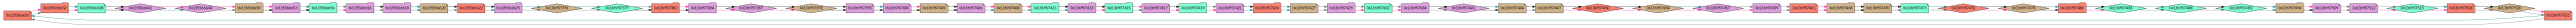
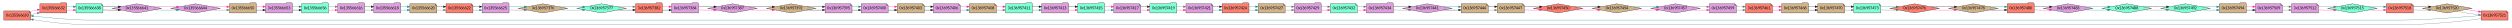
  digraph {
    fontname="IBM Plex Sans"
    rankdir=LR
    node [fillcolor=plum fontname="IBM Plex Sans" shape=note style=filled]
    edge [color=black fontname="IBM Plex Sans"]
    n1 [fillcolor=salmon label="0x135566630"]
    n2 [fillcolor=salmon label="0x135566632" shape=folder]
    n3 [fillcolor=aquamarine label="0x135566638"]
    n4 [label="0x135566641" shape=diamond]
    n5 [label="0x135566644" shape=diamond]
    n6 [fillcolor=tan label="0x135566650" shape=folder]
    n7 [label="0x135566653" shape=folder]
    n8 [fillcolor=aquamarine label="0x135566656" shape=folder]
    n9 [label="0x135566616" shape=folder]
    n10 [label="0x135566618" shape=folder]
    n11 [fillcolor=tan label="0x135566620"]
    n12 [fillcolor=salmon label="0x135566622"]
    n13 [label="0x135566625" shape=folder]
    n14 [fillcolor=tan label="0x136957376" shape=diamond]
    n15 [fillcolor=aquamarine label="0x136957377" shape=diamond]
    n16 [fillcolor=salmon label="0x136957382" shape=folder]
    n17 [label="0x136957384" shape=folder]
    n18 [label="0x136957387" shape=diamond]
    n19 [fillcolor=tan label="0x136957392" shape=diamond]
    n20 [label="0x136957395"]
    n21 [label="0x136957400"]
    n22 [fillcolor=tan label="0x136957403"]
    n23 [label="0x136957406"]
    n24 [fillcolor=tan label="0x136957408"]
    n25 [fillcolor=aquamarine label="0x136957411" shape=folder]
    n26 [label="0x136957413" shape=folder]
    n27 [fillcolor=aquamarine label="0x136957415" shape=folder]
    n28 [label="0x136957417"]
    n29 [fillcolor=aquamarine label="0x136957419" shape=folder]
    n30 [label="0x136957421"]
    n31 [fillcolor=salmon label="0x136957424" shape=folder]
    n32 [fillcolor=tan label="0x136957427"]
    n33 [label="0x136957429" shape=folder]
    n34 [fillcolor=aquamarine label="0x136957432"]
    n35 [label="0x136957434" shape=folder]
    n36 [label="0x136957441" shape=diamond]
    n37 [fillcolor=tan label="0x136957444"]
    n38 [fillcolor=tan label="0x136957447"]
    n39 [fillcolor=salmon label="0x136957450" shape=diamond]
    n40 [fillcolor=tan label="0x136957454" shape=diamond]
    n41 [label="0x136957457" shape=diamond]
    n42 [label="0x136957459"]
    n43 [fillcolor=salmon label="0x136957461"]
    n44 [fillcolor=tan label="0x136957468" shape=folder]
    n45 [fillcolor=tan label="0x136957470"]
    n46 [fillcolor=aquamarine label="0x136957473"]
    n47 [fillcolor=salmon label="0x136957476" shape=diamond]
    n48 [fillcolor=tan label="0x136957478" shape=diamond]
    n49 [fillcolor=salmon label="0x136957480" shape=folder]
-   n50 [fillcolor=aquamarine label="0x136957483" shape=diamond]
+   n50 [label="0x136957483" shape=diamond]
    n51 [fillcolor=aquamarine label="0x136957488" shape=diamond]
    n52 [fillcolor=aquamarine label="0x136957492" shape=diamond]
    n53 [fillcolor=tan label="0x136957494" shape=folder]
    n54 [label="0x136957509"]
    n55 [label="0x136957512"]
    n56 [fillcolor=aquamarine label="0x136957515" shape=diamond]
    n57 [fillcolor=salmon label="0x136957518"]
    n58 [fillcolor=tan label="0x136957520" shape=diamond]
    n59 [fillcolor=salmon label="0x136957521"]
    n1 -> n2 [color=gray40]
    n1 -> n2 [color=deeppink]
    n2 -> n3 [color=deeppink]
    n2 -> n3 [color=teal]
    n3 -> n4
    n3 -> n4
    n4 -> n5 [color=teal]
    n4 -> n5 [color=deeppink]
    n5 -> n6 [color=gray40]
    n5 -> n6 [color=deeppink]
    n6 -> n7
    n6 -> n7 [color=deeppink]
    n7 -> n8
    n7 -> n8 [color=teal]
    n8 -> n9 [color=deeppink]
    n8 -> n9 [color=gray40]
    n9 -> n10 [color=gray40]
    n9 -> n10
    n10 -> n11 [color=teal]
    n10 -> n11 [color=teal]
    n11 -> n12 [color=gray40]
    n11 -> n12
    n12 -> n13 [color=teal]
    n12 -> n13
    n13 -> n14 [color=gray40]
    n13 -> n14 [color=teal]
    n14 -> n15 [color=gray40]
    n14 -> n15 [color=teal]
    n15 -> n16
    n15 -> n16 [color=gray40]
    n16 -> n17
    n16 -> n17 [color=deeppink]
    n17 -> n18 [color=deeppink]
    n17 -> n18
    n18 -> n19 [color=deeppink]
    n18 -> n19
    n19 -> n20
    n19 -> n20
    n20 -> n21
    n20 -> n21 [color=teal]
    n21 -> n22
    n21 -> n22 [color=deeppink]
    n22 -> n23
    n22 -> n23
    n23 -> n24 [color=teal]
    n23 -> n24 [color=deeppink]
    n24 -> n25 [color=gray40]
    n24 -> n25 [color=deeppink]
    n25 -> n26 [color=teal]
    n25 -> n26
    n26 -> n27 [color=deeppink]
    n26 -> n27
    n27 -> n28 [color=teal]
    n27 -> n28 [color=deeppink]
    n28 -> n29 [color=deeppink]
    n28 -> n29
    n29 -> n30 [color=deeppink]
    n29 -> n30 [color=gray40]
    n30 -> n31 [color=teal]
    n30 -> n31
    n31 -> n32 [color=teal]
    n31 -> n32 [color=teal]
    n32 -> n33 [color=gray40]
    n32 -> n33 [color=gray40]
    n33 -> n34 [color=deeppink]
    n33 -> n34 [color=gray40]
    n34 -> n35 [color=deeppink]
    n34 -> n35 [color=gray40]
    n35 -> n36 [color=gray40]
    n35 -> n36
    n36 -> n37
    n36 -> n37 [color=teal]
    n37 -> n38 [color=gray40]
    n37 -> n38
    n38 -> n39 [color=deeppink]
    n38 -> n39
    n39 -> n40 [color=deeppink]
    n39 -> n40
    n40 -> n41 [color=deeppink]
    n40 -> n41 [color=teal]
    n41 -> n42 [color=deeppink]
    n41 -> n42 [color=gray40]
    n42 -> n43 [color=gray40]
    n42 -> n43 [color=gray40]
    n43 -> n44 [color=deeppink]
    n43 -> n44 [color=deeppink]
    n44 -> n45
    n44 -> n45
    n45 -> n46 [color=gray40]
    n45 -> n46
    n46 -> n47 [color=gray40]
    n46 -> n47 [color=teal]
    n47 -> n48 [color=deeppink]
    n47 -> n48
    n48 -> n49
    n48 -> n49 [color=teal]
    n49 -> n50 [color=deeppink]
    n49 -> n50
    n50 -> n51 [color=teal]
    n50 -> n51 [color=teal]
    n51 -> n52 [color=gray40]
    n51 -> n52
    n52 -> n53 [color=teal]
    n52 -> n53 [color=teal]
    n53 -> n54
    n53 -> n54 [color=deeppink]
    n54 -> n55 [color=gray40]
    n54 -> n55 [color=gray40]
    n55 -> n56 [color=deeppink]
    n55 -> n56 [color=gray40]
    n56 -> n57 [color=deeppink]
    n56 -> n57 [color=teal]
    n57 -> n58 [color=gray40]
    n57 -> n58
    n58 -> n59 [color=gray40]
    n58 -> n59 [color=deeppink]
    n59 -> n1 [color=gray40]
    n59 -> n1 [color=teal]
  }
